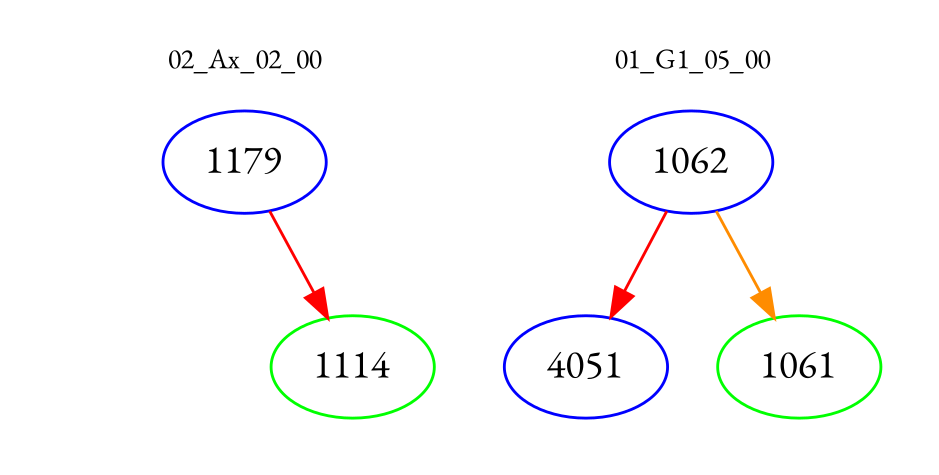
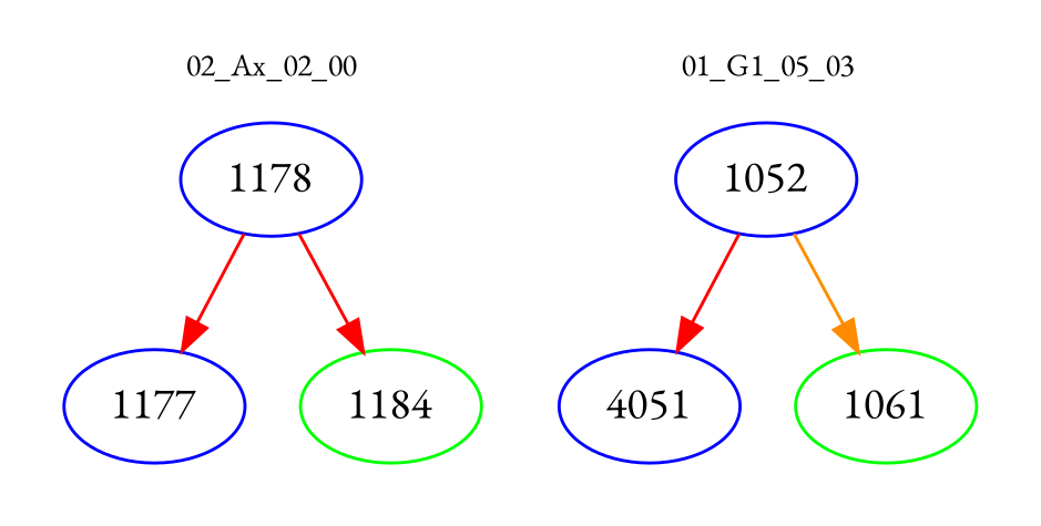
  digraph {
    fontname="EB Garamond"
    node [color=blue fontname="EB Garamond"]
    edge [color=red fontname="EB Garamond"]
-   n1 [label=1179]
-   n3 [color=green label=1114]
-   n4 [label=1062]
+   n1 [label=1178]
+   n2 [label=1177]
+   n3 [color=green label=1184]
+   n4 [label=1052]
    n5 [label=4051]
    n6 [color=green label=1061]
    subgraph cluster_1 {
      color=white
      fontsize=10
      label="02_Ax_02_00"
      n1
+     n2
      n3
    }
    subgraph cluster_2 {
      color=white
      fontsize=10
-     label="01_G1_05_00"
+     label="01_G1_05_03"
      n4
      n5
      n6
    }
+   n1 -> n2
    n1 -> n3
    n4 -> n5
    n4 -> n6 [color=darkorange]
  }
